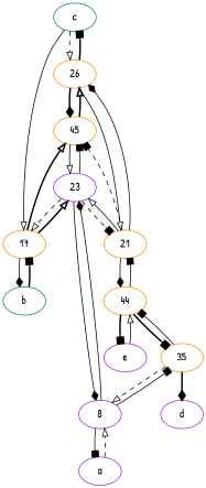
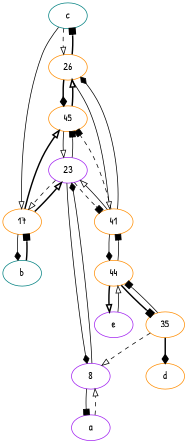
  digraph {
    fontname="Patrick Hand"
    node [color=darkorange fontname="Patrick Hand"]
    edge [arrowhead=onormal fontname="Patrick Hand" style=solid]
    c [color=teal]
    26
    17
-   41 [label=21]
+   41
    45
    44
    n7 [color=purple label=23]
    35
    e [color=purple]
    8 [color=purple]
    b [color=teal]
    a [color=purple]
-   d [color=purple]
+   d
    c -> 26 [style=dashed]
    c -> 17
    26 -> c [arrowhead=box style=bold]
    26 -> 41
    26 -> 45 [arrowhead=diamond style=bold]
    17 -> 45 [style=bold]
    17 -> n7 [style=bold]
    17 -> b [arrowhead=diamond]
    41 -> 26 [arrowhead=diamond]
    41 -> 45 [arrowhead=box style=dashed]
    41 -> 44 [arrowhead=diamond]
    41 -> n7
    45 -> 26 [style=bold]
    45 -> n7
    44 -> 41 [arrowhead=box]
    44 -> 35 [arrowhead=box style=bold]
-   44 -> e [arrowhead=box style=bold]
+   44 -> e [style=bold]
    n7 -> 17 [style=dashed]
    n7 -> 41 [arrowhead=box style=dashed]
    n7 -> 45 [arrowhead=box]
    n7 -> 8 [arrowhead=diamond]
    35 -> 44 [arrowhead=box]
    35 -> 8 [style=dashed]
    35 -> d [arrowhead=diamond style=bold]
    e -> 44
    8 -> n7 [arrowhead=diamond]
-   8 -> 35 [arrowhead=box]
    8 -> a [arrowhead=box]
    b -> 17 [arrowhead=box style=bold]
    a -> 8 [style=dashed]
  }
